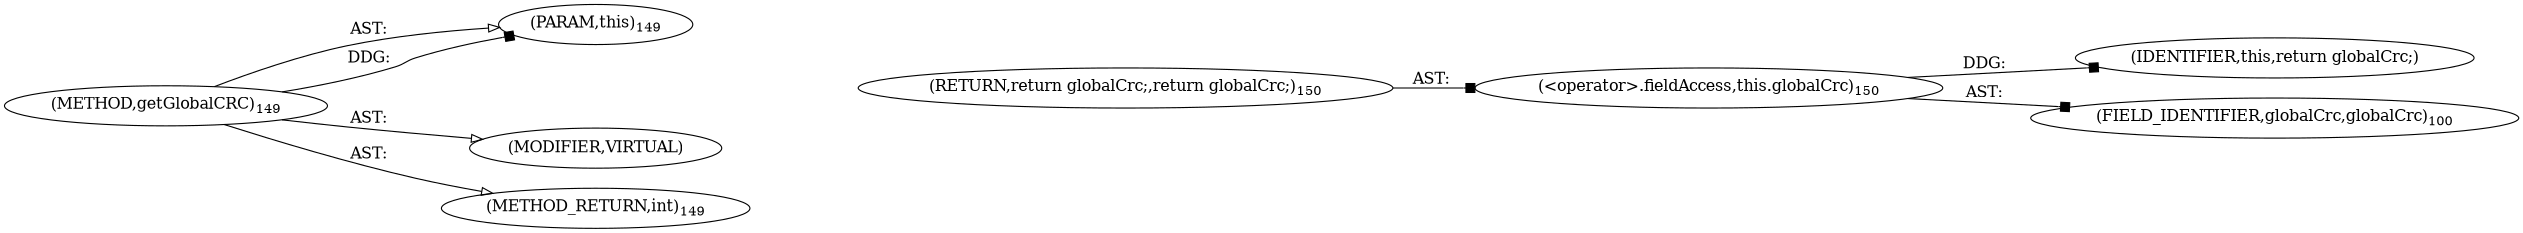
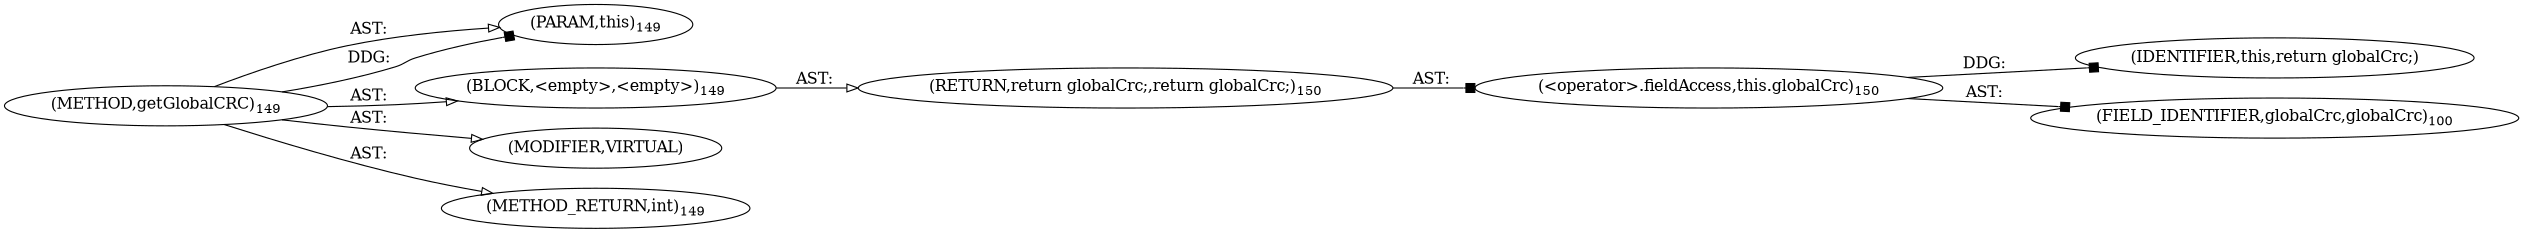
  digraph {
    rankdir=LR
    edge [arrowhead=onormal]
    n1 [label=<(METHOD,getGlobalCRC)<SUB>149</SUB>>]
    n2 [label=<(PARAM,this)<SUB>149</SUB>>]
+   n3 [label=<(BLOCK,&lt;empty&gt;,&lt;empty&gt;)<SUB>149</SUB>>]
    n4 [label=<(MODIFIER,VIRTUAL)>]
    n5 [label=<(METHOD_RETURN,int)<SUB>149</SUB>>]
    n6 [label=<(RETURN,return globalCrc;,return globalCrc;)<SUB>150</SUB>>]
    n7 [label=<(&lt;operator&gt;.fieldAccess,this.globalCrc)<SUB>150</SUB>>]
    n8 [label=<(IDENTIFIER,this,return globalCrc;)>]
    n9 [label=<(FIELD_IDENTIFIER,globalCrc,globalCrc)<SUB>100</SUB>>]
    n1 -> n2 [label="AST: "]
    n1 -> n2 [arrowhead=box label="DDG: "]
+   n1 -> n3 [label="AST: "]
    n1 -> n4 [label="AST: "]
    n1 -> n5 [label="AST: "]
+   n3 -> n6 [label="AST: "]
    n6 -> n7 [arrowhead=box label="AST: "]
    n7 -> n8 [arrowhead=box label="DDG: "]
    n7 -> n9 [arrowhead=box label="AST: "]
  }
